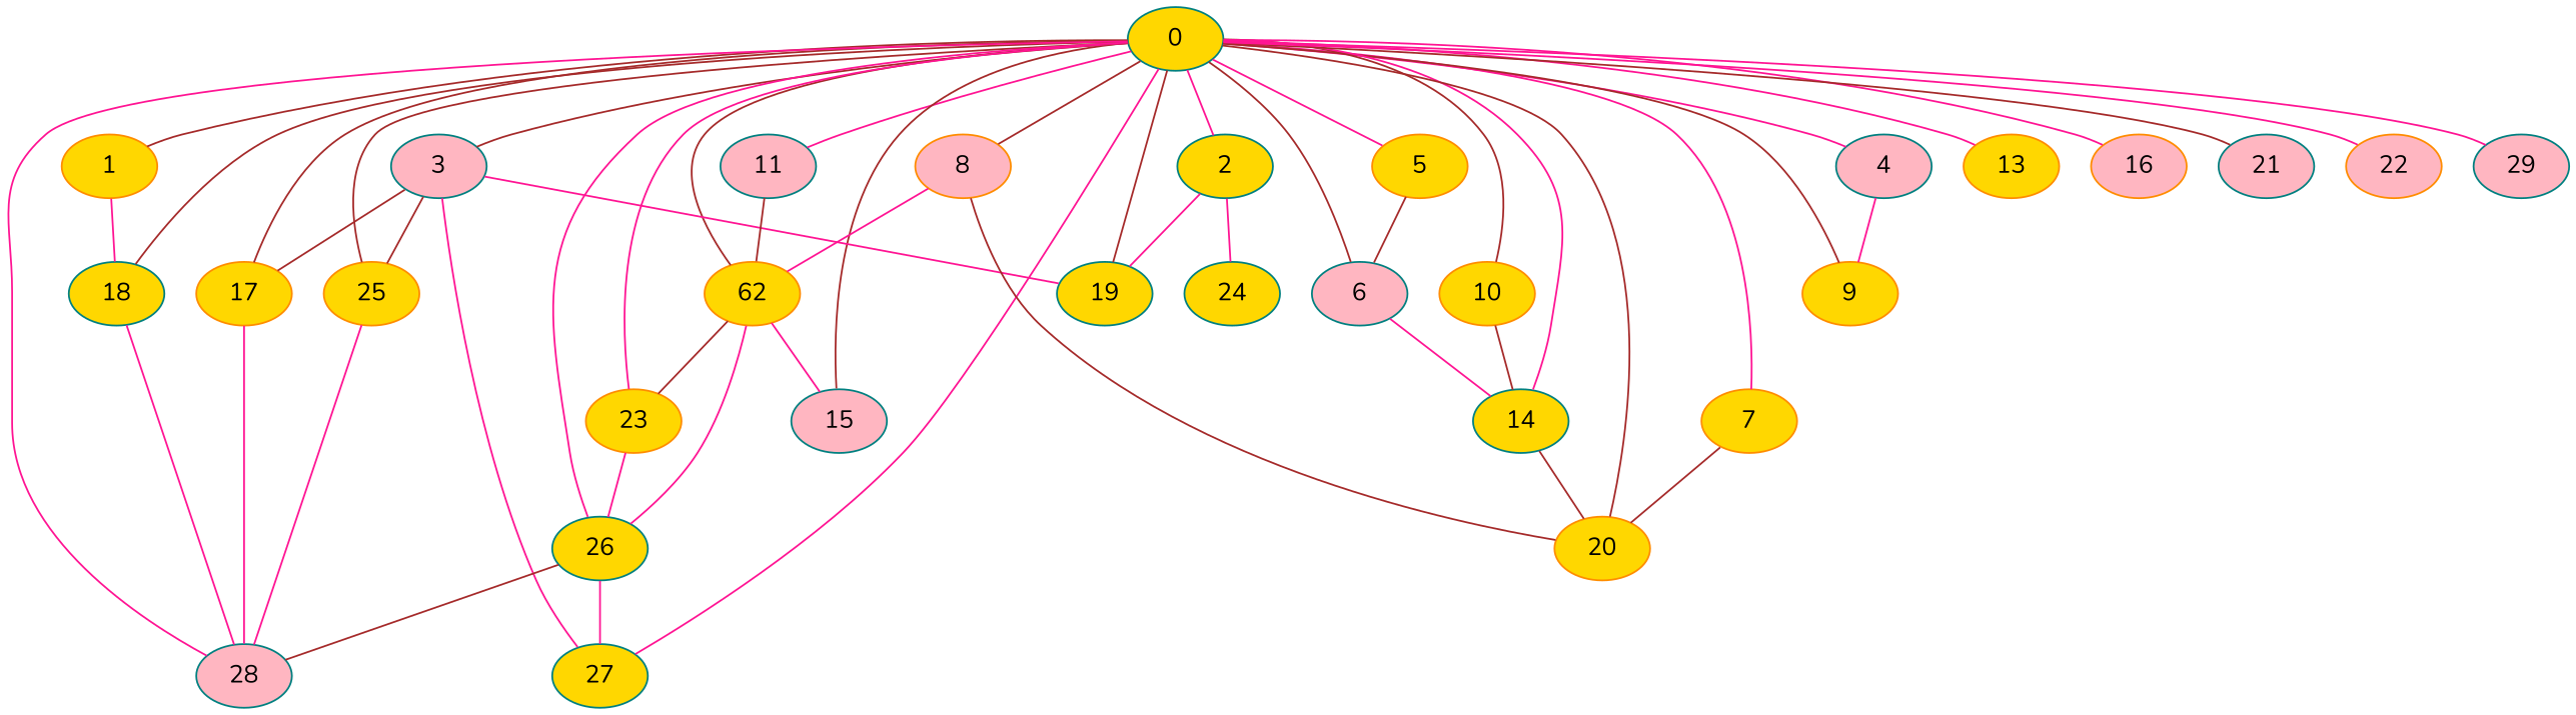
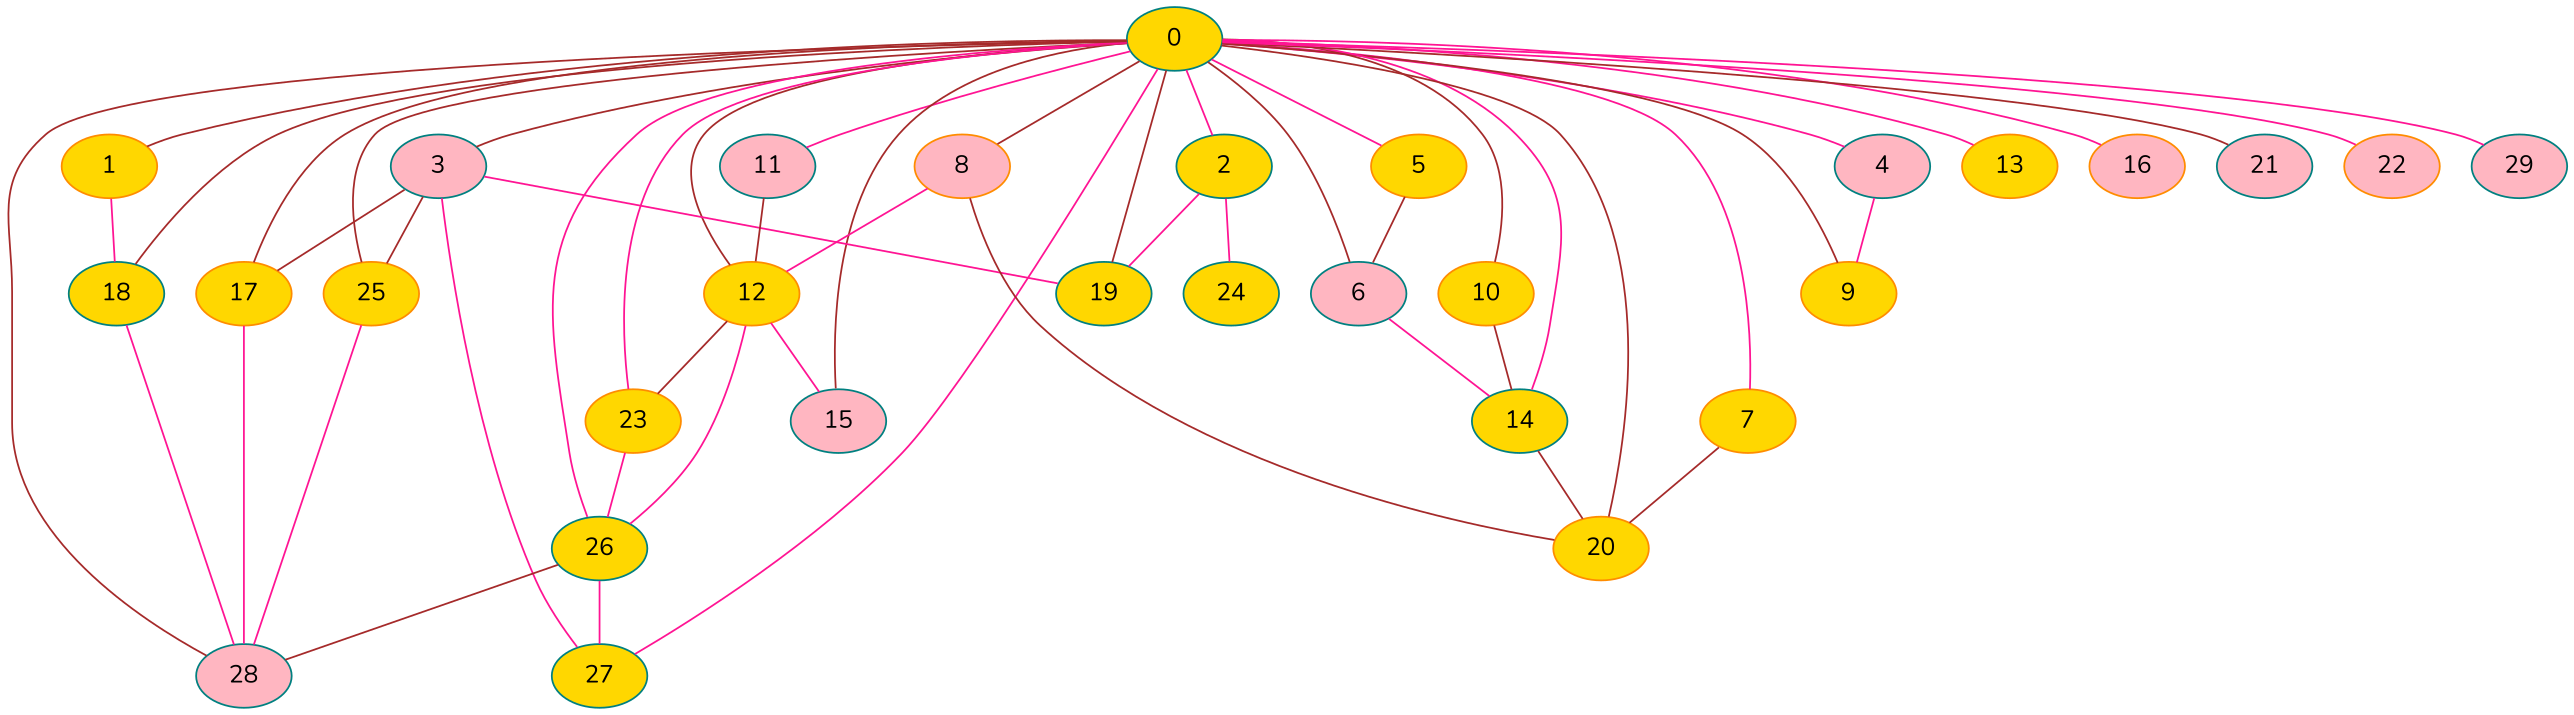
  graph {
    fontname=Nunito
    node [color=teal fillcolor=gold fontname=Nunito style=filled]
    edge [color=deeppink fontname=Nunito]
    1 [color=darkorange]
    0
    2
    3 [fillcolor=lightpink]
    4 [fillcolor=lightpink]
    5 [color=darkorange]
    6 [fillcolor=lightpink]
    7 [color=darkorange]
    8 [color=darkorange fillcolor=lightpink]
    9 [color=darkorange]
    10 [color=darkorange]
    11 [fillcolor=lightpink]
-   12 [color=darkorange label=62]
+   12 [color=darkorange]
    13 [color=darkorange]
    14
    15 [fillcolor=lightpink]
    16 [color=darkorange fillcolor=lightpink]
    17 [color=darkorange]
    18
    19
    20 [color=darkorange]
    21 [fillcolor=lightpink]
    22 [color=darkorange fillcolor=lightpink]
    23 [color=darkorange]
    25 [color=darkorange]
    26
    27
    28 [fillcolor=lightpink]
    29 [fillcolor=lightpink]
    24
    1 -- 18
    0 -- 1 [color=brown]
    0 -- 2
    0 -- 3 [color=brown]
    0 -- 4
    0 -- 5
    0 -- 6 [color=brown]
    0 -- 7
    0 -- 8 [color=brown]
    0 -- 9 [color=brown]
    0 -- 10 [color=brown]
    0 -- 11
    0 -- 12 [color=brown]
    0 -- 13
    0 -- 14
    0 -- 15 [color=brown]
    0 -- 16
    0 -- 17 [color=brown]
    0 -- 18 [color=brown]
    0 -- 19 [color=brown]
    0 -- 20 [color=brown]
    0 -- 21 [color=brown]
    0 -- 22
    0 -- 23
    0 -- 25 [color=brown]
    0 -- 26
    0 -- 27
-   0 -- 28
+   0 -- 28 [color=brown]
    0 -- 29
    2 -- 19
    2 -- 24
    3 -- 17 [color=brown]
    3 -- 19
    3 -- 25 [color=brown]
    3 -- 27
    4 -- 9
    5 -- 6 [color=brown]
    6 -- 14
    7 -- 20 [color=brown]
    8 -- 12
    8 -- 20 [color=brown]
    10 -- 14 [color=brown]
    11 -- 12 [color=brown]
    12 -- 15
    12 -- 23 [color=brown]
    12 -- 26
    14 -- 20 [color=brown]
    17 -- 28
    18 -- 28
    23 -- 26
    25 -- 28
    26 -- 27
    26 -- 28 [color=brown]
  }
